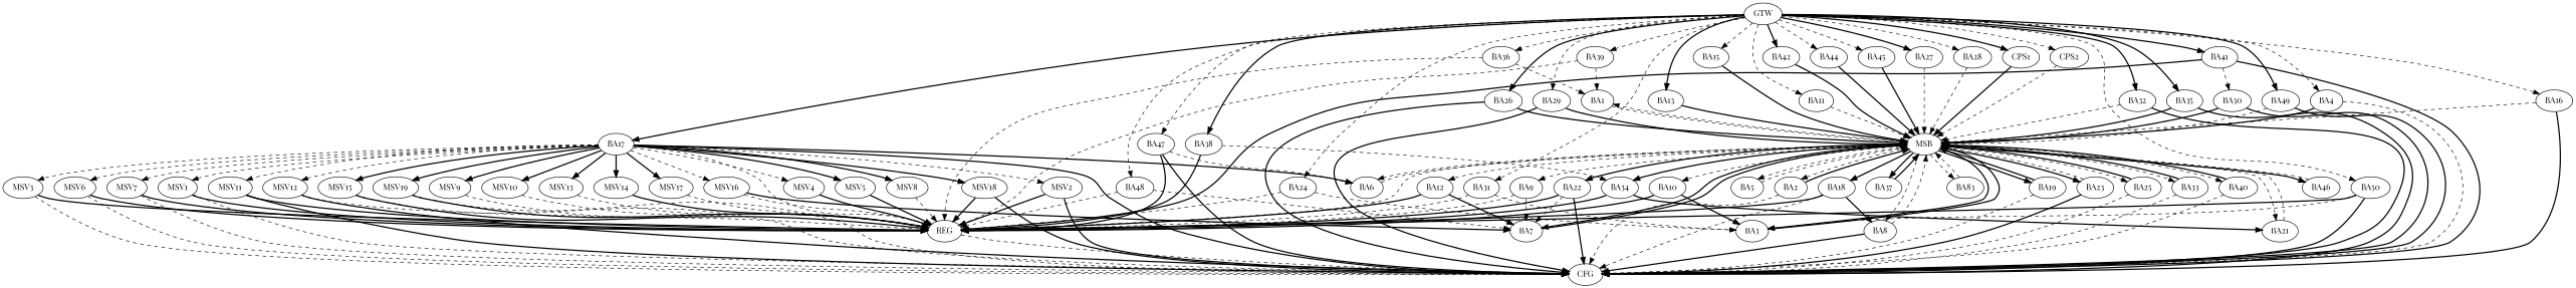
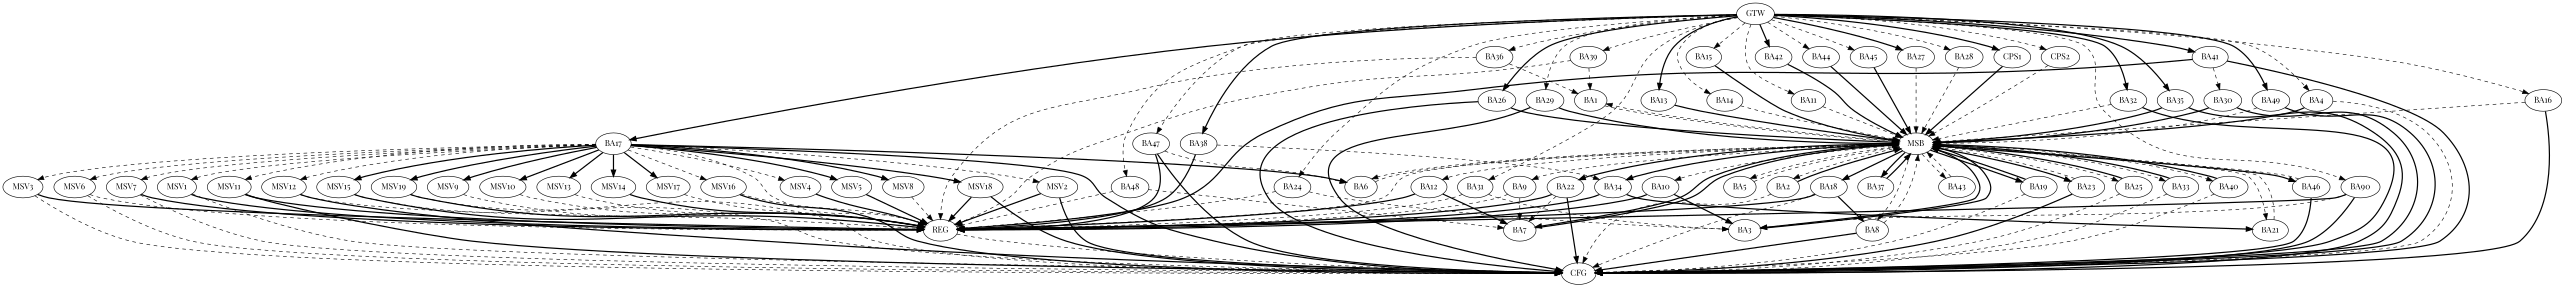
  strict digraph {
    fontname="Playfair Display"
    node [fontname="Playfair Display"]
    edge [fontname="Playfair Display" style=dashed]
    n1 [label=BA1]
    n2 [label=MSB]
    n3 [label=BA2]
    n4 [label=BA3]
    n5 [label=BA5]
    n6 [label=BA6]
    n7 [label=BA7]
    n8 [label=BA8]
    n9 [label=BA9]
    n10 [label=REG]
    n11 [label=BA10]
    n12 [label=BA12]
    n13 [label=BA18]
    n14 [label=BA19]
    n15 [label=BA21]
    n16 [label=BA22]
    n17 [label=BA23]
    n18 [label=BA25]
    n19 [label=BA33]
    n20 [label=BA34]
    n21 [label=BA37]
    n22 [label=BA40]
-   n23 [label=BA83]
+   n23 [label=BA43]
    n24 [label=BA46]
    n25 [label=CFG]
    n26 [label=BA4]
    n27 [label=BA11]
    n28 [label=BA13]
+   n29 [label=BA14]
    n30 [label=BA15]
    n31 [label=BA16]
    n32 [label=BA17]
    n33 [label=MSV1]
    n34 [label=MSV2]
    n35 [label=MSV3]
    n36 [label=MSV4]
    n37 [label=MSV5]
    n38 [label=MSV6]
    n39 [label=MSV7]
    n40 [label=MSV8]
    n41 [label=MSV9]
    n42 [label=MSV10]
    n43 [label=MSV11]
    n44 [label=MSV12]
    n45 [label=MSV13]
    n46 [label=MSV14]
    n47 [label=MSV15]
    n48 [label=MSV16]
    n49 [label=MSV17]
    n50 [label=MSV18]
    n51 [label=MSV19]
    n52 [label=BA24]
    n53 [label=BA26]
    n54 [label=BA27]
    n55 [label=BA28]
    n56 [label=BA29]
    n57 [label=BA30]
    n58 [label=BA31]
    n59 [label=BA32]
    n60 [label=BA35]
    n61 [label=BA36]
    n62 [label=BA38]
    n63 [label=BA39]
    n64 [label=BA41]
    n65 [label=BA42]
    n66 [label=BA44]
    n67 [label=BA45]
    n68 [label=BA47]
    n69 [label=BA48]
    n70 [label=BA49]
-   n71 [label=BA50]
+   n71 [label=BA90]
    n72 [label=CPS1]
    n73 [label=CPS2]
    n74 [label=GTW]
    n1 -> n2
    n2 -> n1
    n2 -> n3
    n2 -> n4 [style=bold]
    n2 -> n5
    n2 -> n6
    n2 -> n7 [style=bold]
    n2 -> n8
    n2 -> n9
    n2 -> n10
    n2 -> n11
    n2 -> n12
    n2 -> n13 [style=bold]
    n2 -> n14 [style=bold]
    n2 -> n15
    n2 -> n16 [style=bold]
    n2 -> n17 [style=bold]
    n2 -> n18
    n2 -> n19
    n2 -> n20 [style=bold]
    n2 -> n21 [style=bold]
    n2 -> n22
    n2 -> n23
    n2 -> n24 [style=bold]
    n3 -> n2 [style=bold]
    n3 -> n25
    n4 -> n2 [style=bold]
    n5 -> n2
    n6 -> n2
    n7 -> n2 [style=bold]
    n8 -> n2
    n8 -> n25 [style=bold]
    n9 -> n7
    n9 -> n10
    n10 -> n25
    n11 -> n4 [style=bold]
    n11 -> n10 [style=bold]
    n12 -> n7 [style=bold]
    n12 -> n10 [style=bold]
    n13 -> n8 [style=bold]
    n13 -> n10 [style=bold]
    n13 -> n25
    n14 -> n2 [style=bold]
    n14 -> n25
    n15 -> n2
    n16 -> n7
    n16 -> n10 [style=bold]
    n16 -> n25 [style=bold]
    n17 -> n2
    n17 -> n25 [style=bold]
    n18 -> n2 [style=bold]
    n18 -> n25
    n19 -> n2 [style=bold]
    n19 -> n25
    n20 -> n10 [style=bold]
    n20 -> n15 [style=bold]
    n21 -> n2 [style=bold]
    n22 -> n2 [style=bold]
    n22 -> n25
    n23 -> n2
    n24 -> n2
+   n24 -> n25 [style=bold]
    n26 -> n2 [style=bold]
    n26 -> n25
    n27 -> n2
    n28 -> n2 [style=bold]
+   n29 -> n2
    n30 -> n2 [style=bold]
    n31 -> n2
    n31 -> n25 [style=bold]
    n32 -> n6 [style=bold]
    n32 -> n10
    n32 -> n25 [style=bold]
    n32 -> n33
    n32 -> n34
    n32 -> n35
    n32 -> n36
    n32 -> n37 [style=bold]
    n32 -> n38
    n32 -> n39
    n32 -> n40 [style=bold]
    n32 -> n41 [style=bold]
    n32 -> n42 [style=bold]
    n32 -> n43
    n32 -> n44
    n32 -> n45 [style=bold]
    n32 -> n46 [style=bold]
    n32 -> n47 [style=bold]
    n32 -> n48
    n32 -> n49 [style=bold]
    n32 -> n50 [style=bold]
    n32 -> n51 [style=bold]
    n33 -> n10 [style=bold]
    n33 -> n25
    n34 -> n10 [style=bold]
    n34 -> n25 [style=bold]
    n35 -> n10 [style=bold]
    n35 -> n25
    n36 -> n10 [style=bold]
    n37 -> n10 [style=bold]
-   n38 -> n10 [style=bold]
+   n38 -> n10
    n38 -> n25
    n39 -> n10 [style=bold]
    n39 -> n25
    n40 -> n10
    n41 -> n10
    n42 -> n10
    n43 -> n10 [style=bold]
    n43 -> n25 [style=bold]
    n44 -> n10
    n44 -> n25 [style=bold]
    n45 -> n10
    n46 -> n10 [style=bold]
    n47 -> n10 [style=bold]
    n47 -> n25
    n48 -> n10
-   n48 -> n7 [style=bold]
+   n48 -> n25 [style=bold]
    n49 -> n10
    n50 -> n10 [style=bold]
    n50 -> n25 [style=bold]
    n51 -> n10 [style=bold]
    n51 -> n25
    n52 -> n4
    n52 -> n10
    n53 -> n2 [style=bold]
    n53 -> n25 [style=bold]
    n54 -> n2
    n55 -> n2
    n56 -> n2 [style=bold]
    n56 -> n25 [style=bold]
    n57 -> n2 [style=bold]
    n57 -> n25 [style=bold]
    n58 -> n4
    n58 -> n10
    n59 -> n2
    n59 -> n25 [style=bold]
    n60 -> n2 [style=bold]
    n60 -> n25 [style=bold]
    n61 -> n1
    n61 -> n10
    n62 -> n10 [style=bold]
    n62 -> n20
    n63 -> n1
    n63 -> n10
    n64 -> n10 [style=bold]
    n64 -> n25 [style=bold]
    n64 -> n57
    n65 -> n2 [style=bold]
    n66 -> n2 [style=bold]
    n67 -> n2 [style=bold]
    n68 -> n6
    n68 -> n10 [style=bold]
    n68 -> n25 [style=bold]
    n69 -> n7
    n69 -> n10
    n70 -> n2
    n70 -> n25 [style=bold]
    n71 -> n4
    n71 -> n10 [style=bold]
    n71 -> n25 [style=bold]
    n72 -> n2 [style=bold]
    n73 -> n2
    n74 -> n26
    n74 -> n27
    n74 -> n28 [style=bold]
+   n74 -> n29
    n74 -> n30
    n74 -> n31
    n74 -> n32 [style=bold]
    n74 -> n52
    n74 -> n53 [style=bold]
    n74 -> n54 [style=bold]
    n74 -> n55
    n74 -> n56
    n74 -> n58
    n74 -> n59 [style=bold]
    n74 -> n60 [style=bold]
    n74 -> n61
    n74 -> n62 [style=bold]
    n74 -> n63
    n74 -> n64 [style=bold]
    n74 -> n65 [style=bold]
    n74 -> n66
    n74 -> n67
    n74 -> n68
    n74 -> n69
    n74 -> n70 [style=bold]
    n74 -> n71
    n74 -> n72 [style=bold]
    n74 -> n73
  }
